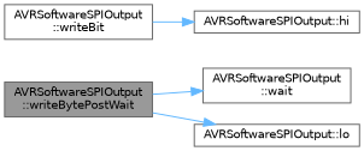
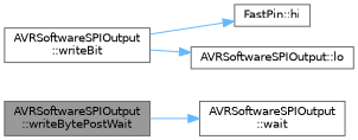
  digraph {
    rankdir=LR
    node [color=grey40 fillcolor=white fontname=Helvetica fontsize=10 shape=box style=filled]
    edge [color=steelblue1 fontname=Helvetica fontsize=10 labelfontname=Helvetica labelfontsize=10 style=solid]
    n1 [color=gray40 fillcolor=grey60 fontcolor=black height=0.2 label="AVRSoftwareSPIOutput\l::writeBytePostWait" width=0.4]
    n2 [height=0.2 label="AVRSoftwareSPIOutput\l::wait" width=0.4]
    n3 [height=0.2 label="AVRSoftwareSPIOutput\l::writeBit" width=0.4]
-   n4 [height=0.2 label="AVRSoftwareSPIOutput::hi" width=0.4]
+   n4 [height=0.2 label="FastPin::hi" width=0.4]
    n5 [height=0.2 label="AVRSoftwareSPIOutput::lo" width=0.4]
    n1 -> n2
    n3 -> n4
-   n1 -> n5
+   n3 -> n5
  }
